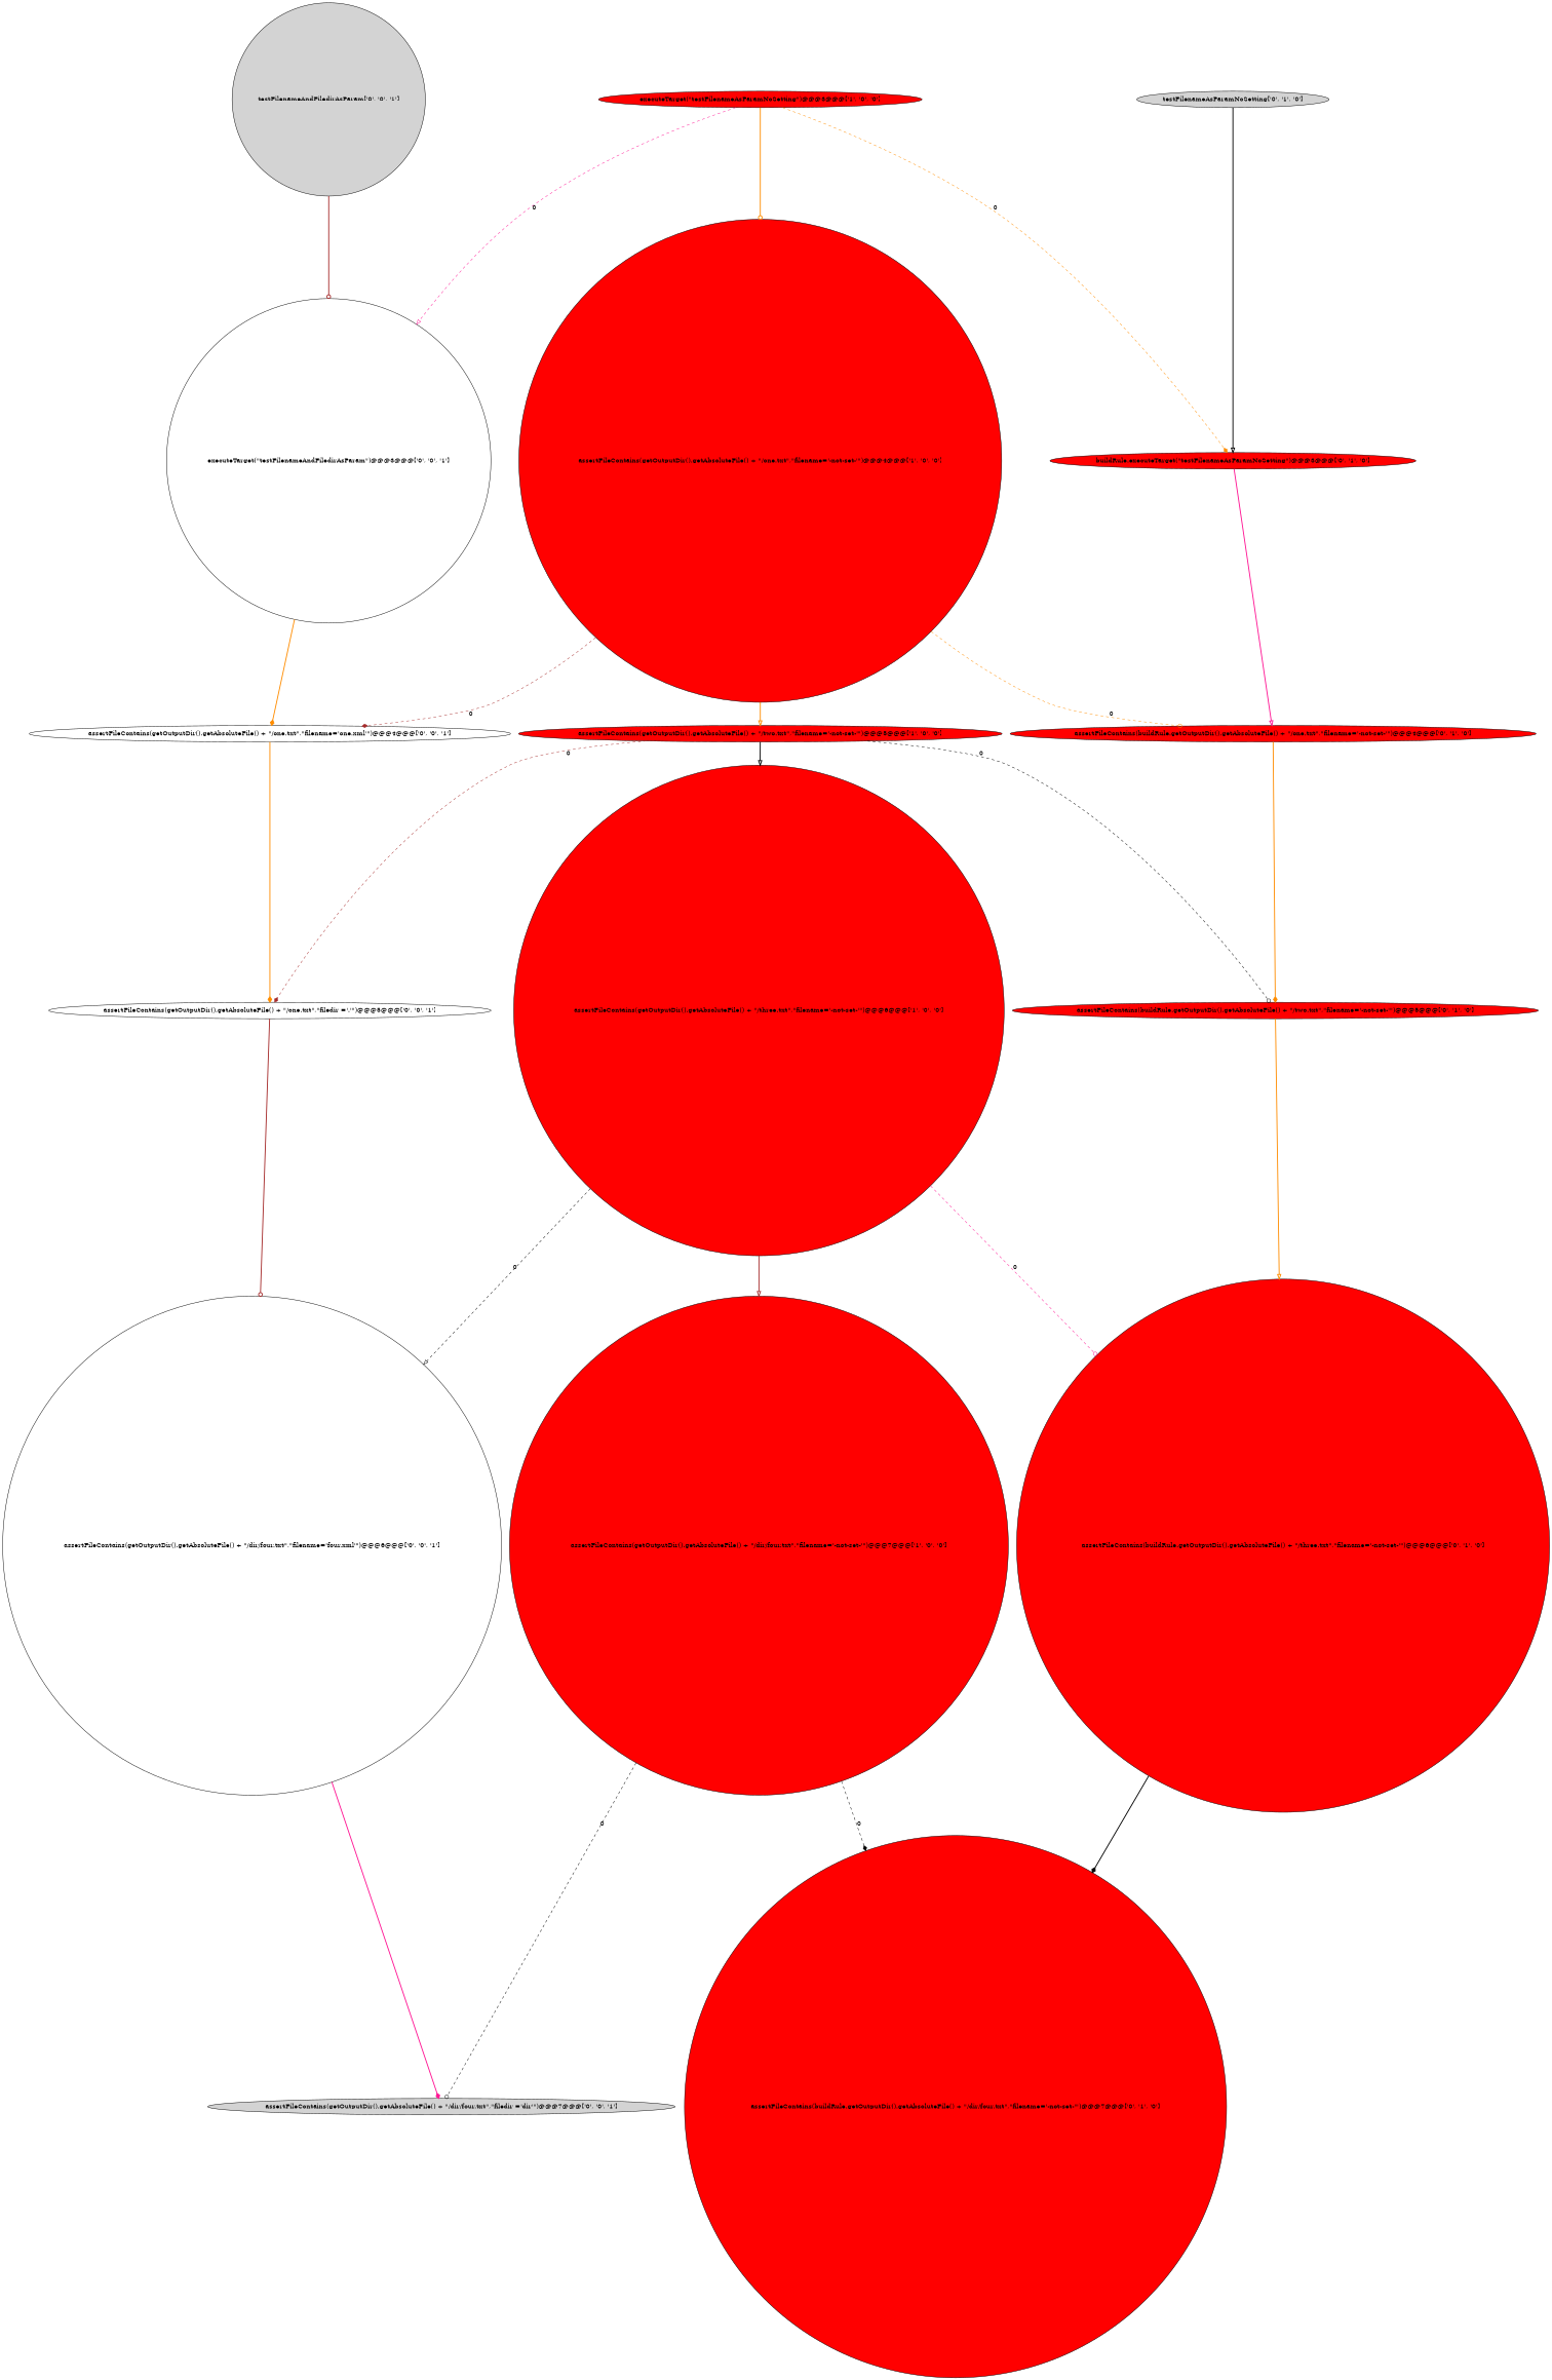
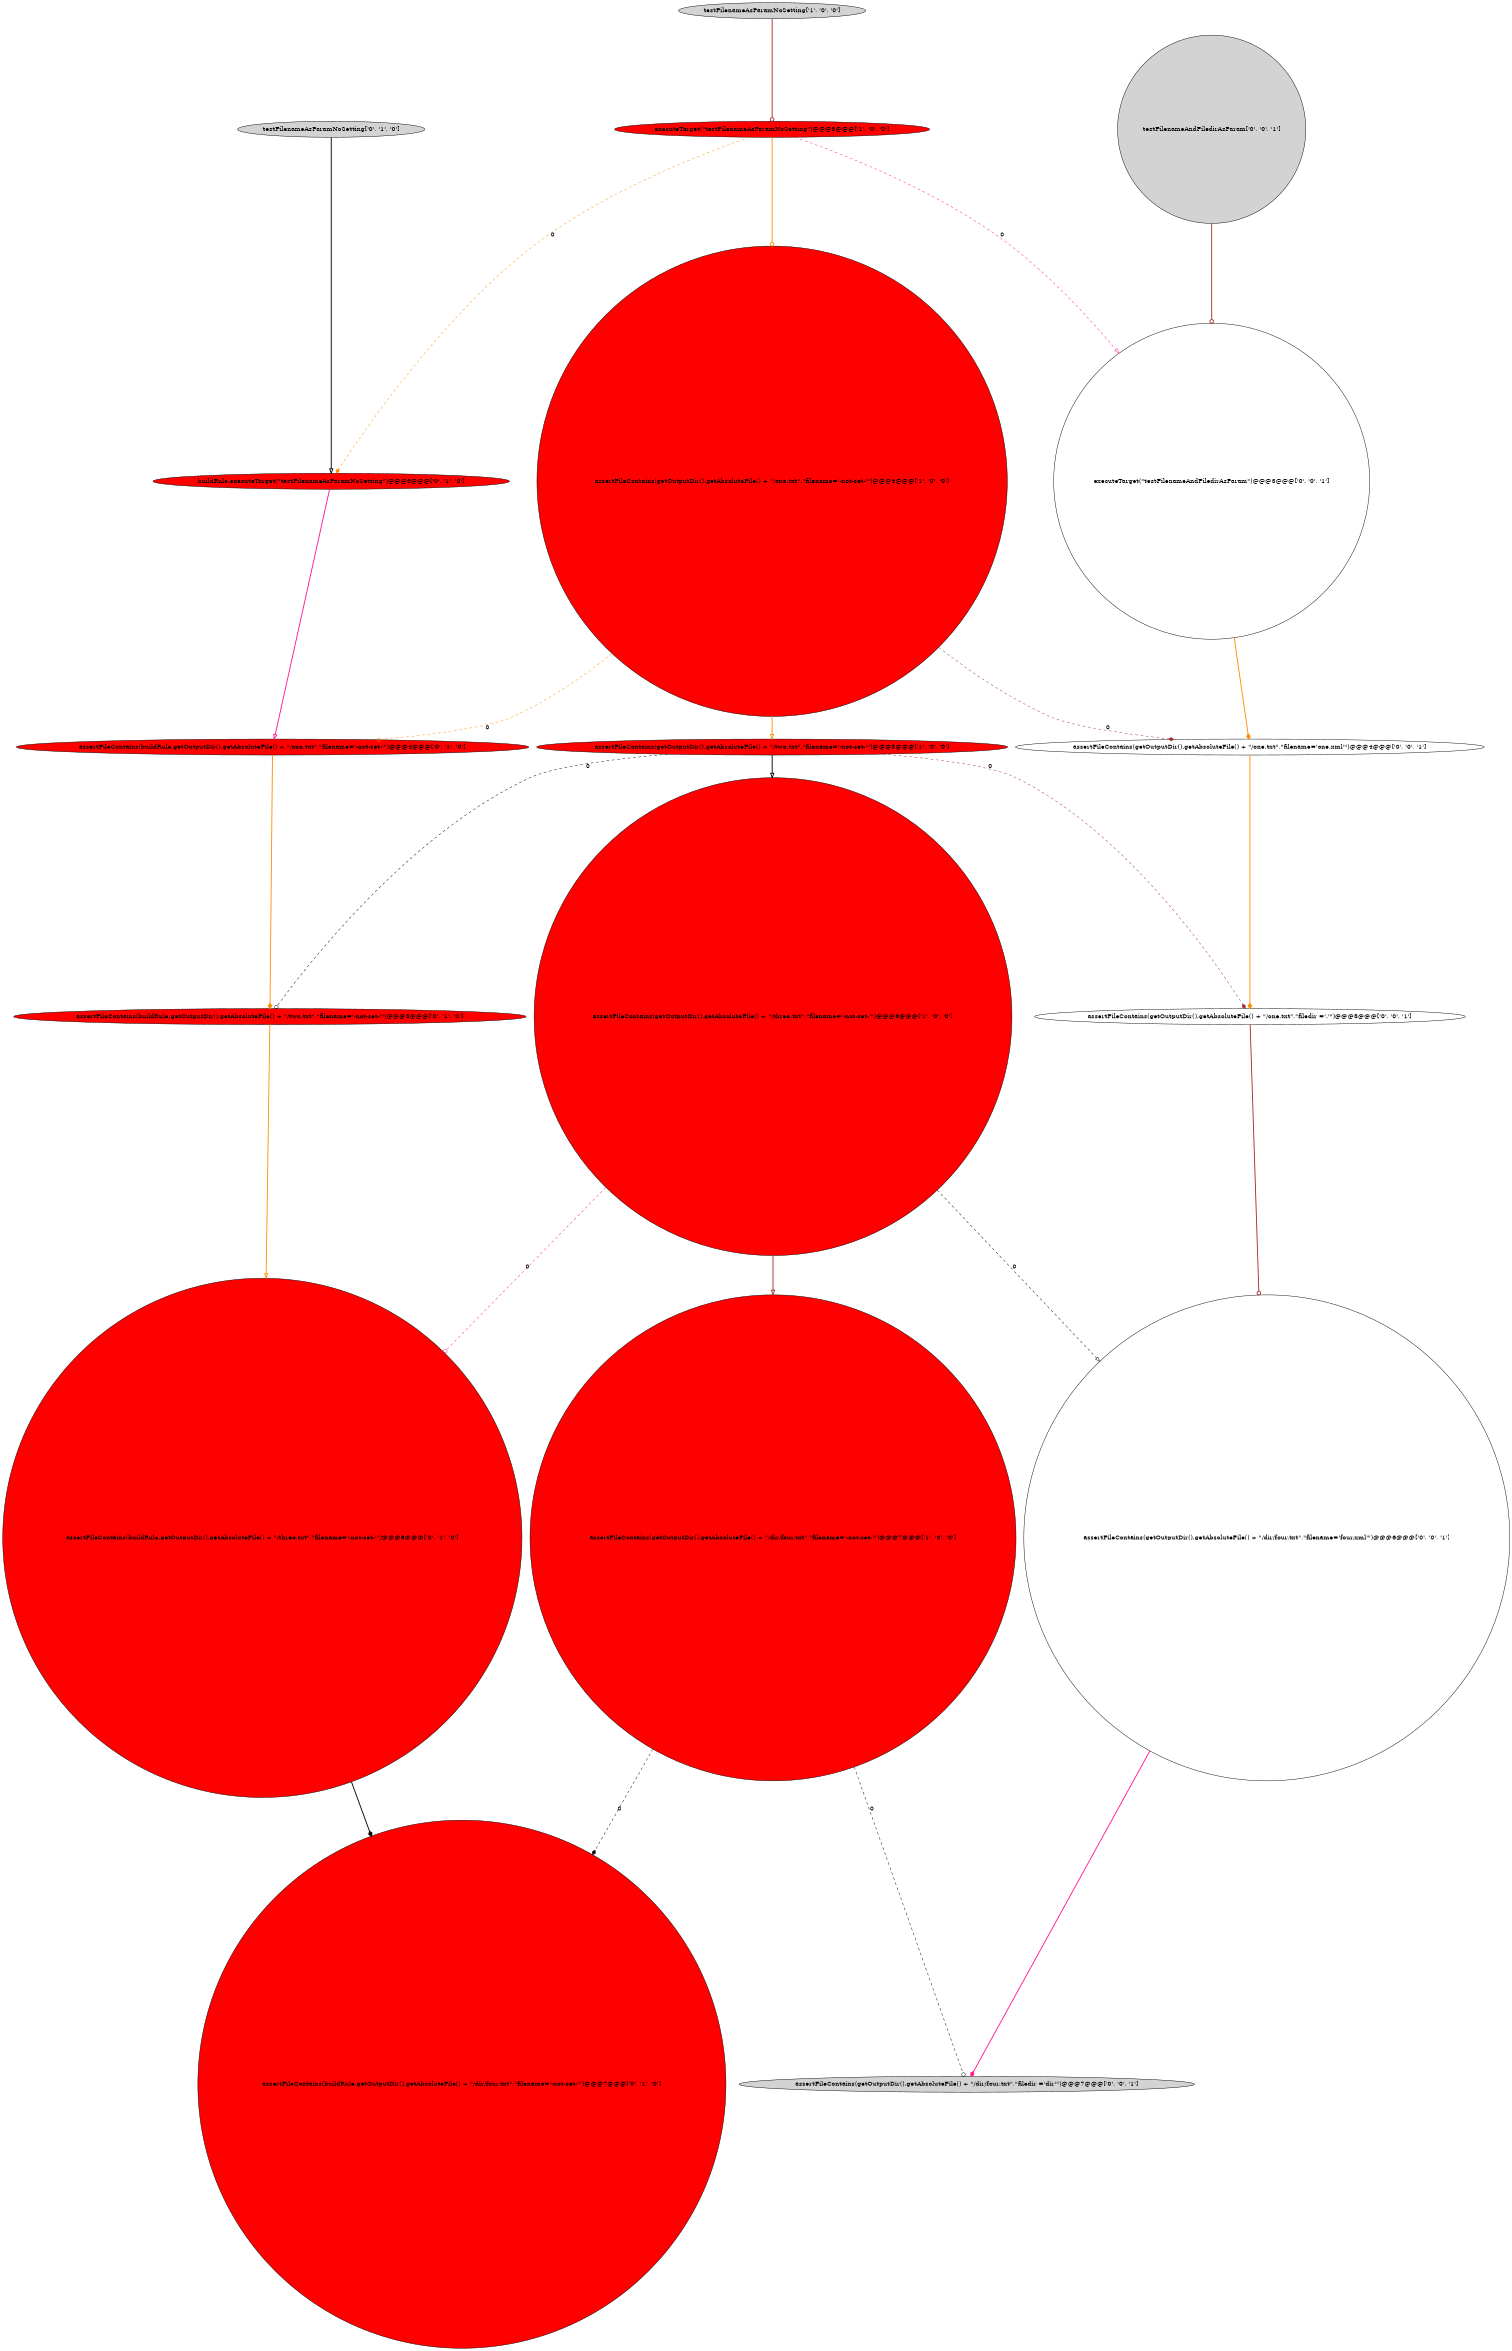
  digraph {
    node [fillcolor=red shape=ellipse style=filled]
    edge [style=bold color=darkorange arrowhead=diamond]
    n1 [label="assertFileContains(buildRule.getOutputDir().getAbsoluteFile() + \"/dir/four.txt\",\"filename='-not-set-'\")@@@7@@@['0', '1', '0']" shape=circle]
+   n2 [fillcolor=lightgray label="testFilenameAsParamNoSetting['1', '0', '0']"]
    n3 [label="executeTarget(\"testFilenameAsParamNoSetting\")@@@3@@@['1', '0', '0']"]
    n4 [label="assertFileContains(getOutputDir().getAbsoluteFile() + \"/one.txt\",\"filename='-not-set-'\")@@@4@@@['1', '0', '0']" shape=circle]
    n5 [fillcolor=white label="assertFileContains(getOutputDir().getAbsoluteFile() + \"/one.txt\",\"filename='one.xml'\")@@@4@@@['0', '0', '1']"]
    n6 [label="assertFileContains(buildRule.getOutputDir().getAbsoluteFile() + \"/one.txt\",\"filename='-not-set-'\")@@@4@@@['0', '1', '0']"]
    n7 [label="assertFileContains(getOutputDir().getAbsoluteFile() + \"/two.txt\",\"filename='-not-set-'\")@@@5@@@['1', '0', '0']"]
    n8 [label="assertFileContains(buildRule.getOutputDir().getAbsoluteFile() + \"/three.txt\",\"filename='-not-set-'\")@@@6@@@['0', '1', '0']" shape=circle]
    n9 [fillcolor=white label="assertFileContains(getOutputDir().getAbsoluteFile() + \"/one.txt\",\"filedir ='.'\")@@@5@@@['0', '0', '1']"]
    n10 [label="buildRule.executeTarget(\"testFilenameAsParamNoSetting\")@@@3@@@['0', '1', '0']"]
    n11 [label="assertFileContains(getOutputDir().getAbsoluteFile() + \"/dir/four.txt\",\"filename='-not-set-'\")@@@7@@@['1', '0', '0']" shape=circle]
    n12 [fillcolor=lightgray label="assertFileContains(getOutputDir().getAbsoluteFile() + \"/dir/four.txt\",\"filedir ='dir'\")@@@7@@@['0', '0', '1']"]
    n13 [label="assertFileContains(buildRule.getOutputDir().getAbsoluteFile() + \"/two.txt\",\"filename='-not-set-'\")@@@5@@@['0', '1', '0']"]
    n14 [fillcolor=lightgray label="testFilenameAndFiledirAsParam['0', '0', '1']" shape=circle]
    n15 [fillcolor=white label="executeTarget(\"testFilenameAndFiledirAsParam\")@@@3@@@['0', '0', '1']" shape=circle]
    n16 [fillcolor=white label="assertFileContains(getOutputDir().getAbsoluteFile() + \"/dir/four.txt\",\"filename='four.xml'\")@@@6@@@['0', '0', '1']" shape=circle]
    n17 [label="assertFileContains(getOutputDir().getAbsoluteFile() + \"/three.txt\",\"filename='-not-set-'\")@@@6@@@['1', '0', '0']" shape=circle]
    n18 [fillcolor=lightgray label="testFilenameAsParamNoSetting['0', '1', '0']"]
+   n2 -> n3 [color=brown arrowhead=odot]
    n3 -> n4 [arrowhead=odot]
    n3 -> n10 [label=0 style=dashed]
    n3 -> n15 [label=0 style=dashed color=deeppink arrowhead=onormal]
    n4 -> n5 [label=0 style=dashed color=brown]
    n4 -> n6 [label=0 style=dashed arrowhead=odot]
    n4 -> n7 [arrowhead=onormal]
    n5 -> n9
    n6 -> n13
    n7 -> n9 [label=0 style=dashed color=brown]
    n7 -> n13 [label=0 style=dashed color=black arrowhead=odot]
    n7 -> n17 [color=black arrowhead=onormal]
    n8 -> n1 [color=black]
    n9 -> n16 [color=brown arrowhead=odot]
    n10 -> n6 [color=deeppink arrowhead=onormal]
    n11 -> n1 [label=0 style=dashed color=black]
    n11 -> n12 [label=0 style=dashed color=black arrowhead=odot]
    n13 -> n8 [arrowhead=onormal]
    n14 -> n15 [color=brown arrowhead=odot]
    n15 -> n5
    n16 -> n12 [color=deeppink]
    n17 -> n8 [label=0 style=dashed color=deeppink arrowhead=odot]
    n17 -> n11 [color=brown arrowhead=onormal]
    n17 -> n16 [label=0 style=dashed color=black arrowhead=onormal]
    n18 -> n10 [color=black arrowhead=onormal]
  }
